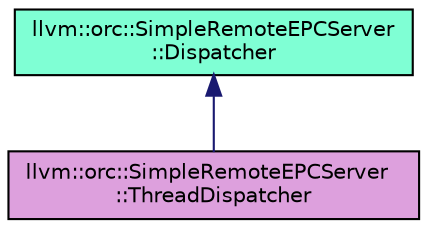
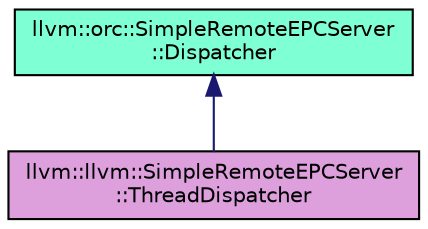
  digraph {
    fontname="DejaVu Sans"
    node [color=black fontname="DejaVu Sans" fontsize=10 shape=record style=filled]
-   n1 [fillcolor=plum fontcolor=black height=0.2 label="llvm::orc::SimpleRemoteEPCServer\l::ThreadDispatcher" width=0.4]
+   n1 [fillcolor=plum fontcolor=black height=0.2 label="llvm::llvm::SimpleRemoteEPCServer\l::ThreadDispatcher" width=0.4]
    n2 [height=0.2 label="llvm::orc::SimpleRemoteEPCServer\l::Dispatcher" width=0.4 fillcolor=aquamarine]
    n2 -> n1 [color=midnightblue dir=back fontname="DejaVu Sans" fontsize=10 labelfontname=Helvetica labelfontsize=10 style=solid]
  }
